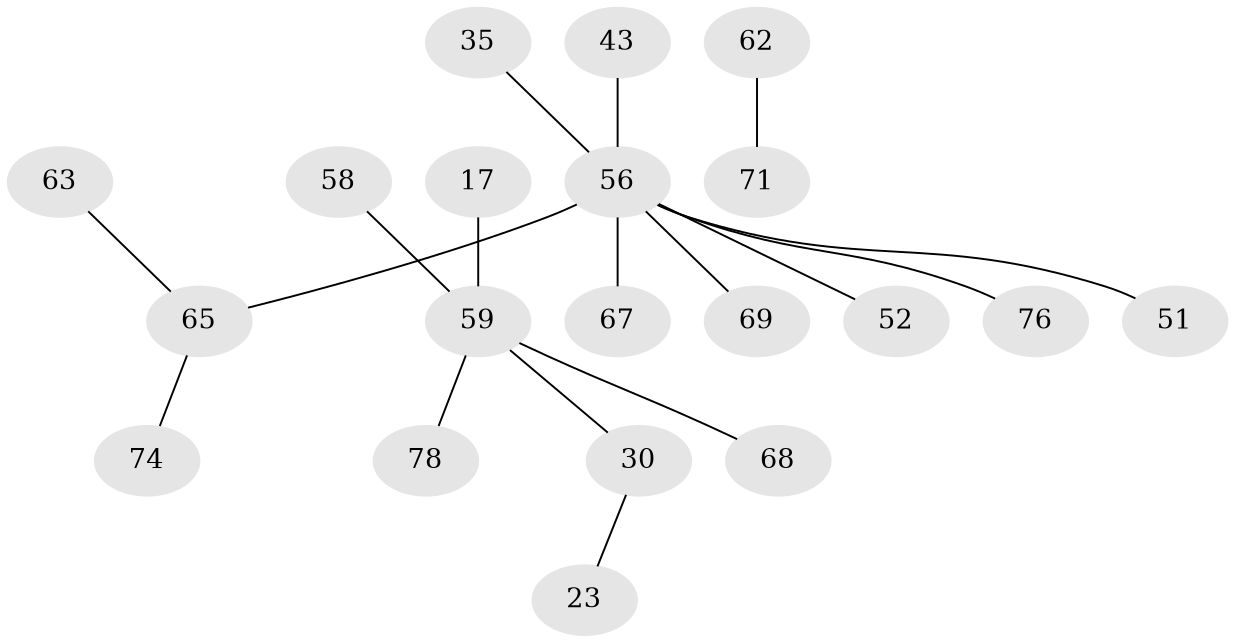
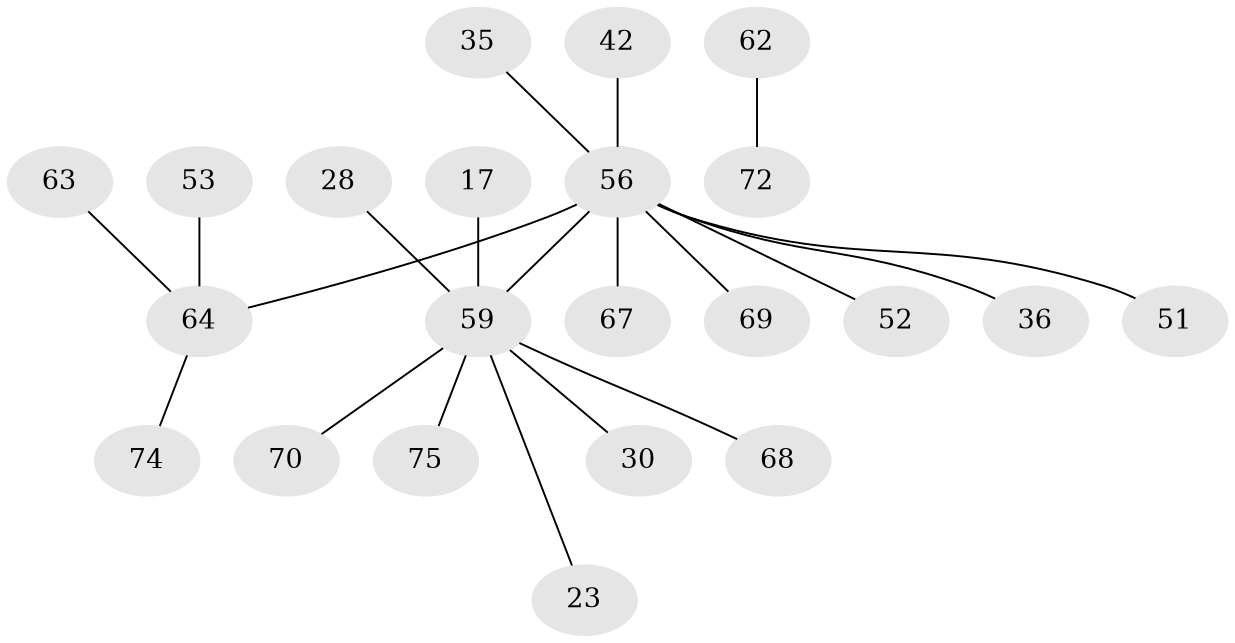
  graph {
    fontname="DejaVu Serif"
    node [color=gray90 fontname="DejaVu Serif" style=filled]
    edge [fontname="DejaVu Serif"]
    56 [super="+41+32+27+38"]
-   65 [super="+34+12+46"]
+   65 [super="+34+12+46" label=64]
    59 [super="+49+54+50+25+47+55"]
    n4 [label=51]
    67
    69 [super="+24"]
    n7 [label=52 super="+44+52"]
-   76 [super="+16"]
+   76 [super="+16" label=36]
    35
-   42 [label=43]
+   42
    74
+   53
    n13 [label=30]
    68
+   70 [super="+66"]
    n16 [label=23 super="+3+10+18+37+43+64"]
-   75 [label=78]
+   75
    n18 [label=17]
-   58
+   58 [label=28]
    62 [super="+48"]
-   71 [super="+39"]
+   71 [super="+39" label=72]
    63
    56 -- 65 [weight=2]
+   56 -- 59 [weight=4]
    56 -- n4
    56 -- 67
    56 -- 69
    56 -- n7
    56 -- 76
    65 -- 74
    59 -- n13
    59 -- 68
-   n13 -- n16
+   59 -- 70
+   59 -- n16
    59 -- 75
    35 -- 56
    42 -- 56
+   53 -- 65
    n18 -- 59
    58 -- 59
    62 -- 71
    63 -- 65
  }
